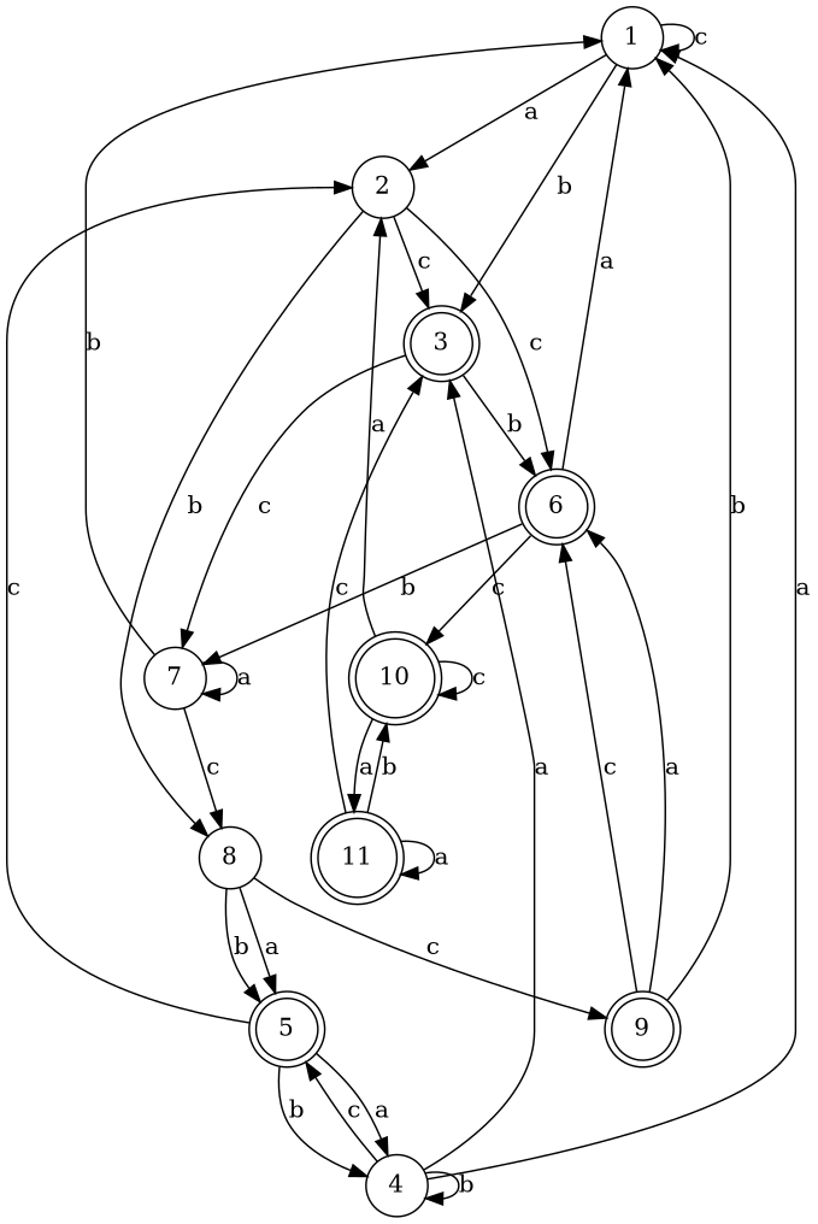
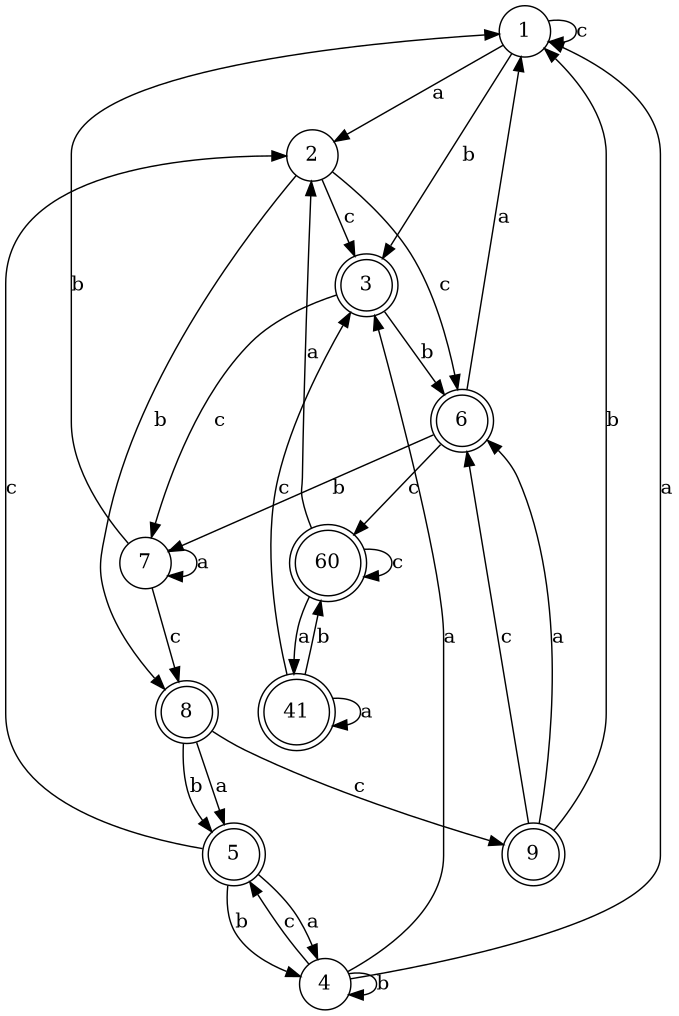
  digraph {
    rankdir=TB
    node [color=black fillcolor=white shape=doublecircle style="rounded,filled"]
    n1 [label=1 shape=circle style=filled]
    n2 [label=2 shape=circle style=filled]
    n3 [label=3]
    n4 [label=5]
    n5 [label=4 shape=circle]
-   n6 [label=8 shape=circle style=filled]
+   n6 [label=8 style=filled]
    n7 [label=9]
    n8 [label=6]
    n9 [label=7 shape=circle style=filled]
-   n10 [label=10]
-   n11 [label=11]
+   n10 [label=60]
+   n11 [label=41]
    n1 -> n1 [label=c]
    n1 -> n2 [label=a]
    n1 -> n3 [label=b]
    n2 -> n3 [label=c]
    n2 -> n6 [label=b]
    n2 -> n8 [label=c]
    n3 -> n8 [label=b]
    n3 -> n9 [label=c]
    n4 -> n2 [label=c]
    n4 -> n5 [label=a]
    n4 -> n5 [label=b]
    n5 -> n1 [label=a]
    n5 -> n3 [label=a]
    n5 -> n4 [label=c]
    n5 -> n5 [label=b]
    n6 -> n4 [label=a]
    n6 -> n4 [label=b]
    n6 -> n7 [label=c]
    n7 -> n1 [label=b]
    n7 -> n8 [label=a]
    n7 -> n8 [label=c]
    n8 -> n1 [label=a]
    n8 -> n9 [label=b]
    n8 -> n10 [label=c]
    n9 -> n1 [label=b]
    n9 -> n6 [label=c]
    n9 -> n9 [label=a]
    n10 -> n2 [label=a]
    n10 -> n10 [label=c]
    n10 -> n11 [label=a]
    n11 -> n3 [label=c]
    n11 -> n10 [label=b]
    n11 -> n11 [label=a]
  }
